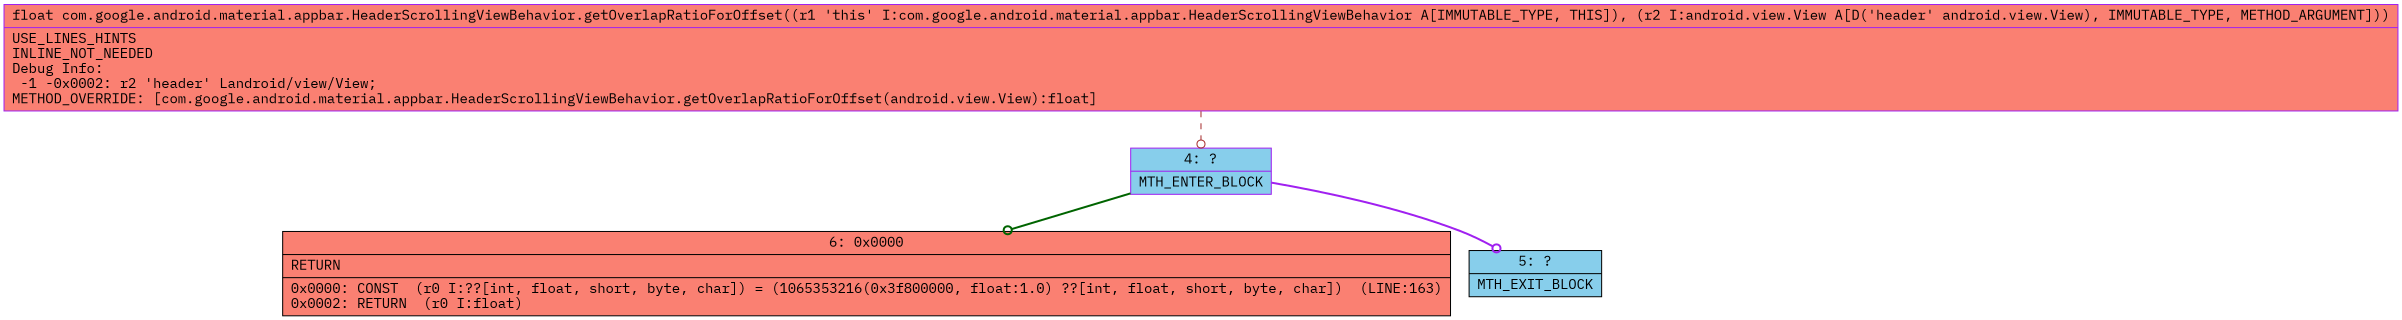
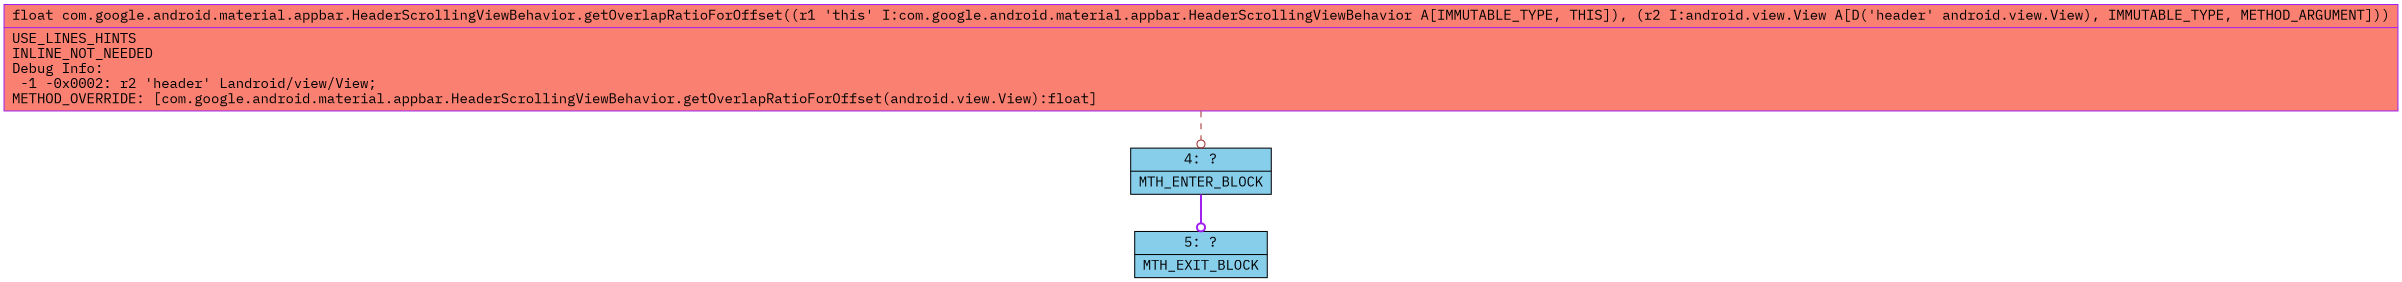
  digraph {
    fontname="IBM Plex Mono"
    node [color=purple fillcolor=skyblue fontname="IBM Plex Mono" shape=record style=filled]
    edge [arrowhead=odot fontname="IBM Plex Mono" style=bold]
-   n1 [label="{4\:\ ?|MTH_ENTER_BLOCK\l}"]
-   n2 [color=black fillcolor=salmon label="{6\:\ 0x0000|RETURN\l|0x0000: CONST  (r0 I:??[int, float, short, byte, char]) = (1065353216(0x3f800000, float:1.0) ??[int, float, short, byte, char])  (LINE:163)\l0x0002: RETURN  (r0 I:float) \l}"]
+   n1 [color=black label="{4\:\ ?|MTH_ENTER_BLOCK\l}"]
    n3 [color=black label="{5\:\ ?|MTH_EXIT_BLOCK\l}"]
    n4 [fillcolor=salmon label="{float com.google.android.material.appbar.HeaderScrollingViewBehavior.getOverlapRatioForOffset((r1 'this' I:com.google.android.material.appbar.HeaderScrollingViewBehavior A[IMMUTABLE_TYPE, THIS]), (r2 I:android.view.View A[D('header' android.view.View), IMMUTABLE_TYPE, METHOD_ARGUMENT]))  | USE_LINES_HINTS\lINLINE_NOT_NEEDED\lDebug Info:\l  \-1 \-0x0002: r2 'header' Landroid\/view\/View;\lMETHOD_OVERRIDE: [com.google.android.material.appbar.HeaderScrollingViewBehavior.getOverlapRatioForOffset(android.view.View):float]\l}"]
-   n1 -> n2 [color=darkgreen]
    n1 -> n3 [color=purple]
    n4 -> n1 [color=brown style=dashed]
  }
